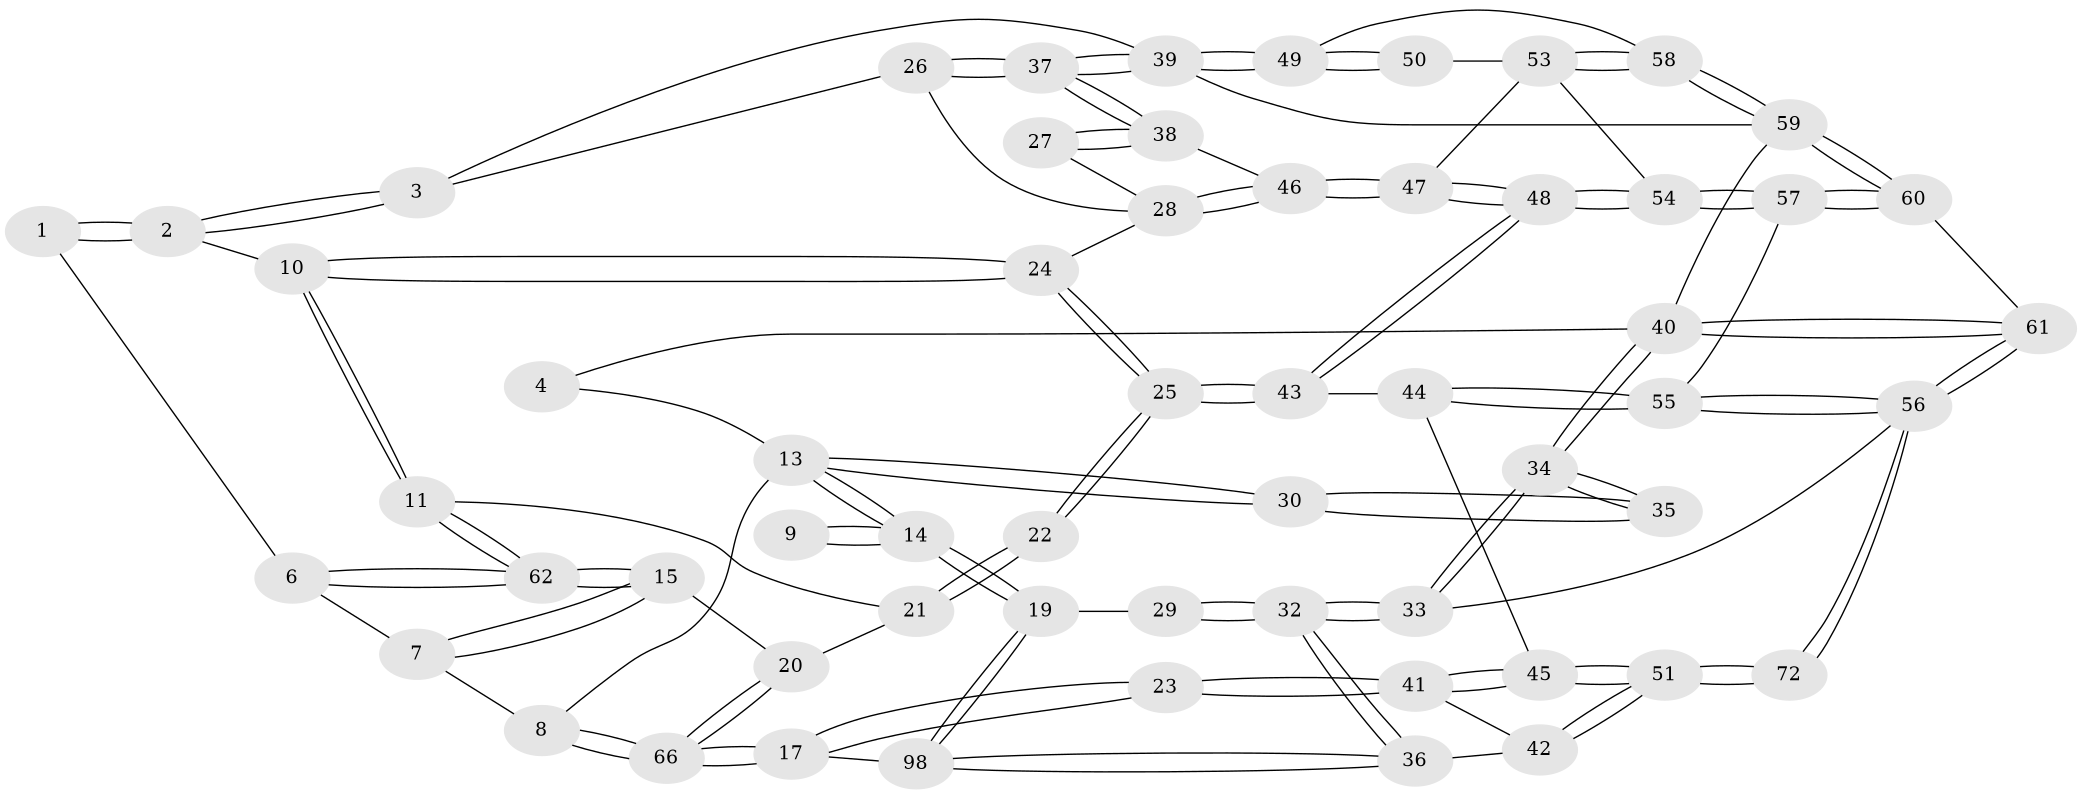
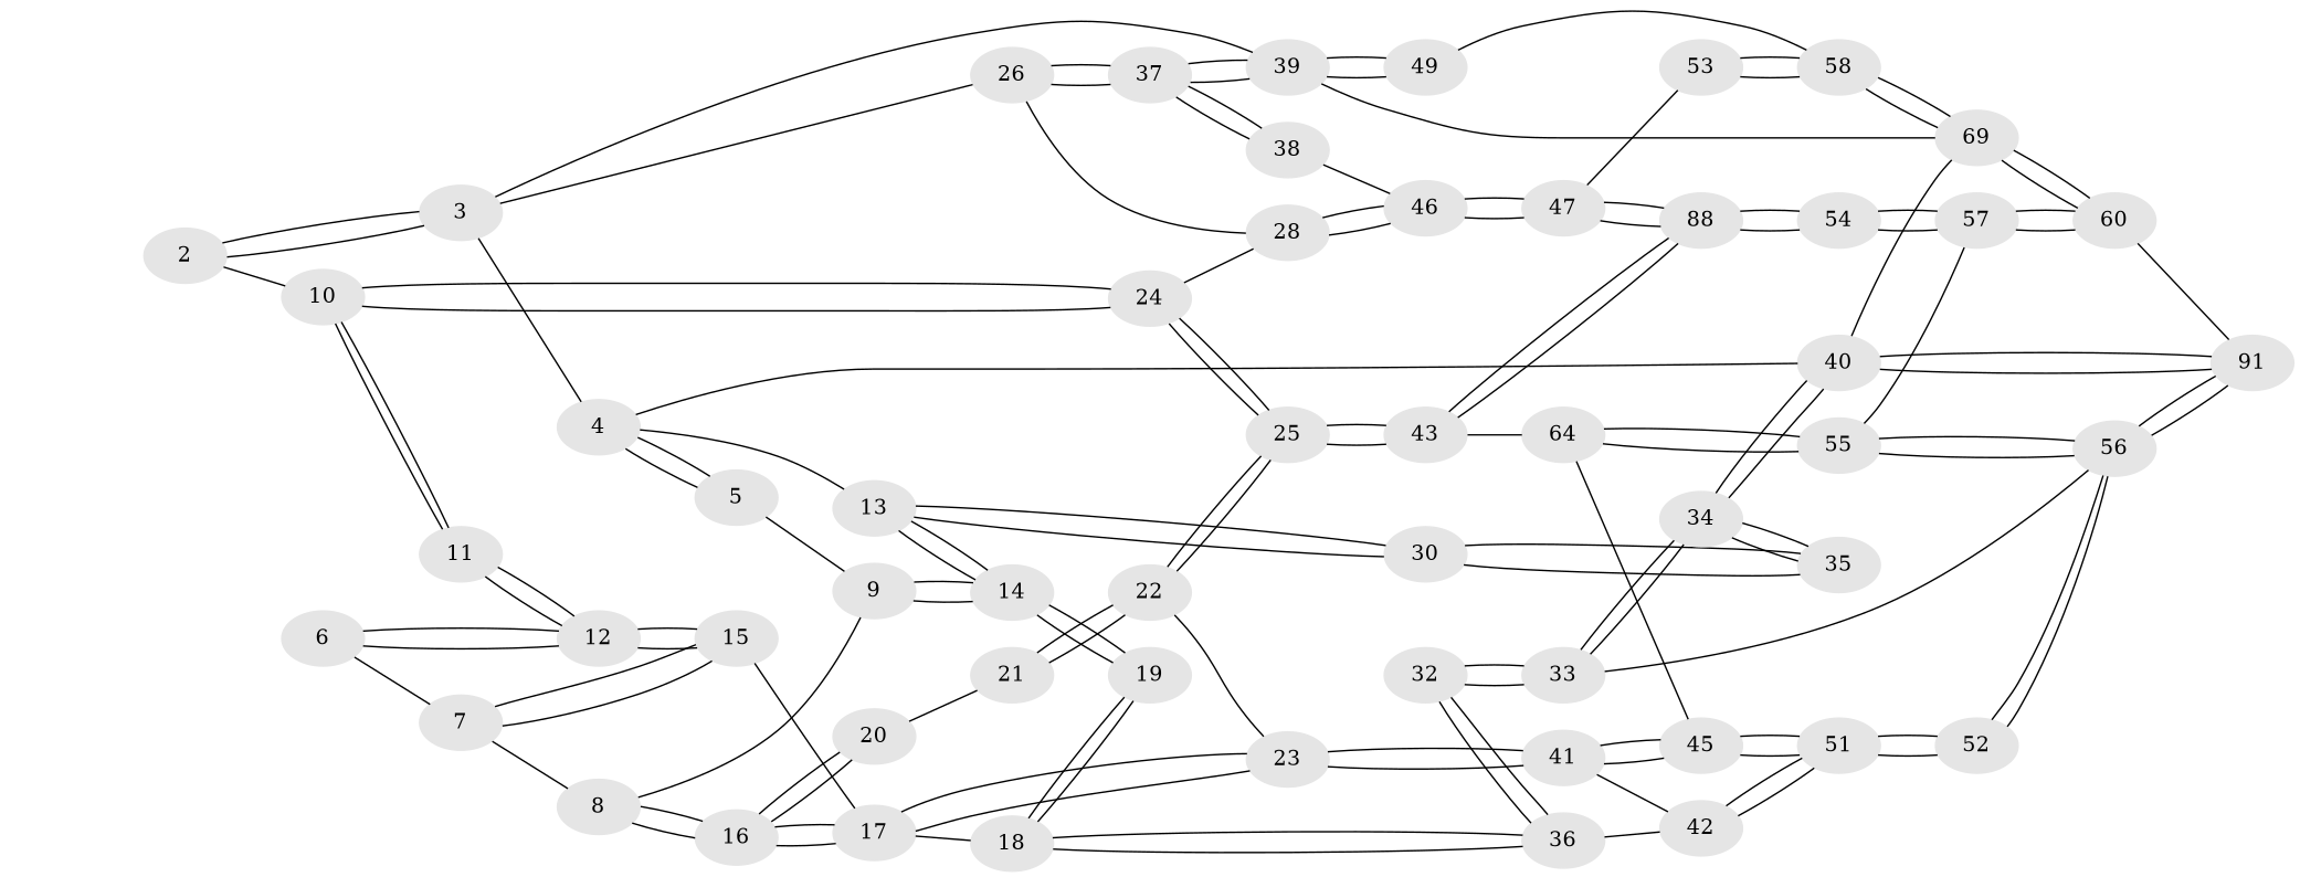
  graph {
    rankdir=LR
    node [color=gray90 style=filled]
-   1
    2
    6
    3
    10
    7
-   12 [label=62]
+   12
    4
    26
    39
    11
    24
+   5
    13
    40
    28
    37
    49
-   59
+   59 [label=69]
    9
    14
    30
-   61
+   61 [label=91]
    8
    15
-   16 [label=66]
+   16
    20
    17
    19
    21
    25
    22
    35
-   29
-   18 [label=98]
+   18
    23
    36
    41
    42
    32
    43
    45
    46
-   44
-   48
-   27
+   44 [label=64]
+   48 [label=88]
    38
    47
    33
    34
    56
-   52 [label=72]
+   52
    51
-   50
    58
    60
    55
    54
    57
    53
-   1 -- 2
-   1 -- 2
-   1 -- 6
    2 -- 3
    2 -- 3
    2 -- 10
    6 -- 7
    6 -- 12
    6 -- 12
+   3 -- 4
    3 -- 26
    3 -- 39
    10 -- 11
    10 -- 11
    10 -- 24
    10 -- 24
    7 -- 8
    7 -- 15
    7 -- 15
    12 -- 15
    12 -- 15
+   4 -- 5
+   4 -- 5
    4 -- 13
    4 -- 40
    26 -- 28
    26 -- 37
    26 -- 37
    39 -- 49
    39 -- 49
    39 -- 59
    11 -- 12
    11 -- 12
-   11 -- 21
    24 -- 28
    24 -- 25
    24 -- 25
+   5 -- 9
    13 -- 14
    13 -- 14
    13 -- 30
    13 -- 30
    40 -- 59
    40 -- 61
    40 -- 61
    28 -- 46
    28 -- 46
    37 -- 39
    37 -- 39
    37 -- 38
    37 -- 38
-   49 -- 50
-   49 -- 50
    49 -- 58
    59 -- 60
    59 -- 60
    9 -- 14
    9 -- 14
    14 -- 19
    14 -- 19
    30 -- 35
    30 -- 35
-   8 -- 13
+   8 -- 9
    8 -- 16
    8 -- 16
-   15 -- 20
+   15 -- 17
    16 -- 20
    16 -- 20
    16 -- 17
    16 -- 17
    20 -- 21
    17 -- 18
    17 -- 23
    17 -- 23
-   19 -- 29
    21 -- 22
    21 -- 22
    25 -- 43
    25 -- 43
    22 -- 25
    22 -- 25
-   29 -- 32
-   29 -- 32
+   22 -- 23
    18 -- 19
    18 -- 19
    18 -- 36
    18 -- 36
    23 -- 41
    23 -- 41
    36 -- 42
    41 -- 42
    41 -- 45
    41 -- 45
    42 -- 51
    42 -- 51
    32 -- 36
    32 -- 36
    32 -- 33
    32 -- 33
    43 -- 44
    43 -- 48
    43 -- 48
    45 -- 51
    45 -- 51
    46 -- 47
    46 -- 47
    44 -- 45
    44 -- 55
    44 -- 55
    48 -- 54
    48 -- 54
-   27 -- 28
-   27 -- 38
-   27 -- 38
    38 -- 46
    47 -- 48
    47 -- 48
    47 -- 53
    33 -- 34
    33 -- 34
    33 -- 56
    34 -- 40
    34 -- 40
    34 -- 35
    34 -- 35
    56 -- 61
    56 -- 61
    52 -- 56
    52 -- 56
    51 -- 52
    51 -- 52
-   50 -- 53
    58 -- 59
    58 -- 59
    60 -- 61
    55 -- 56
    55 -- 56
    55 -- 57
    54 -- 57
    54 -- 57
    57 -- 60
    57 -- 60
    53 -- 58
    53 -- 58
-   53 -- 54
  }
